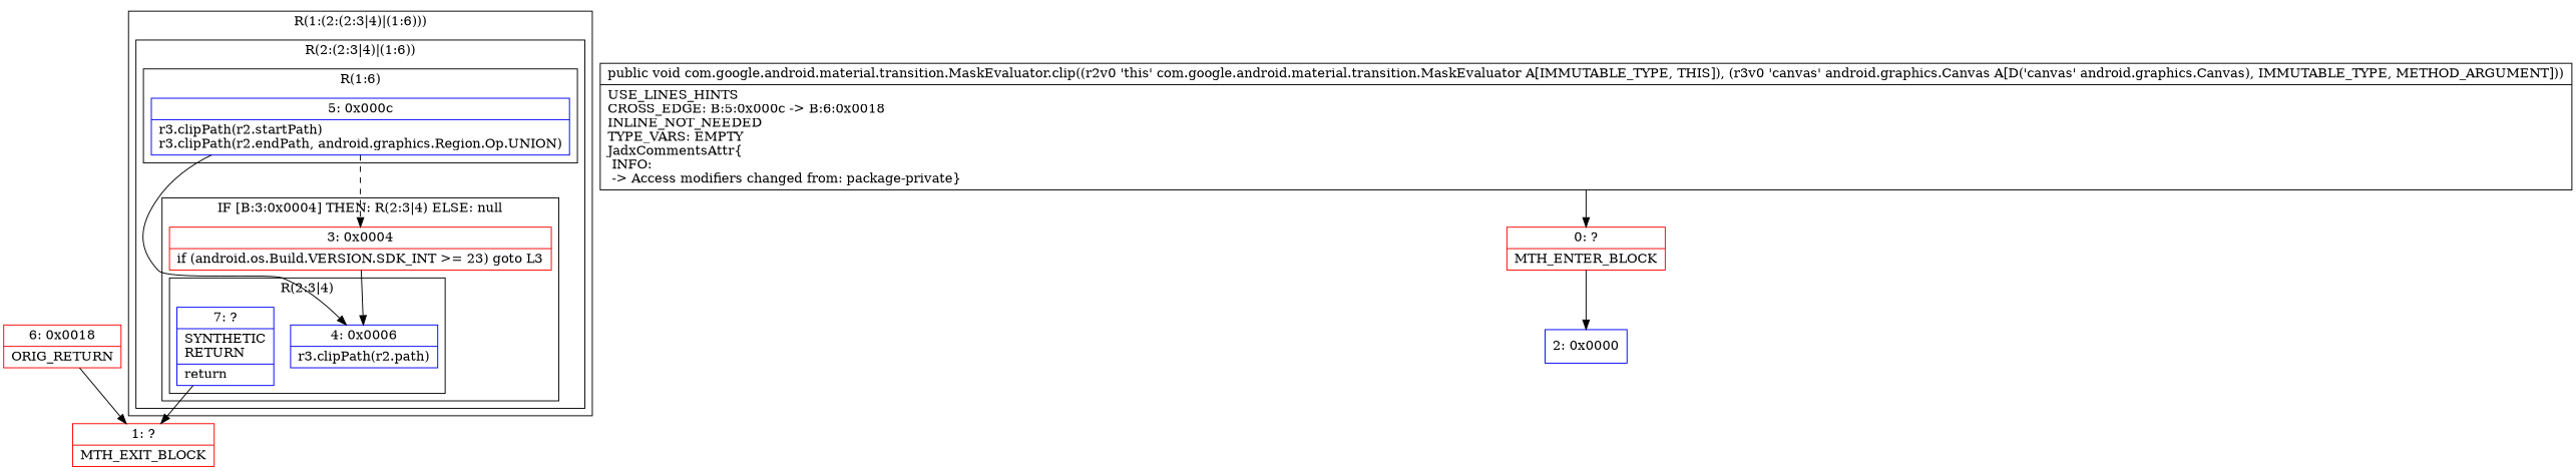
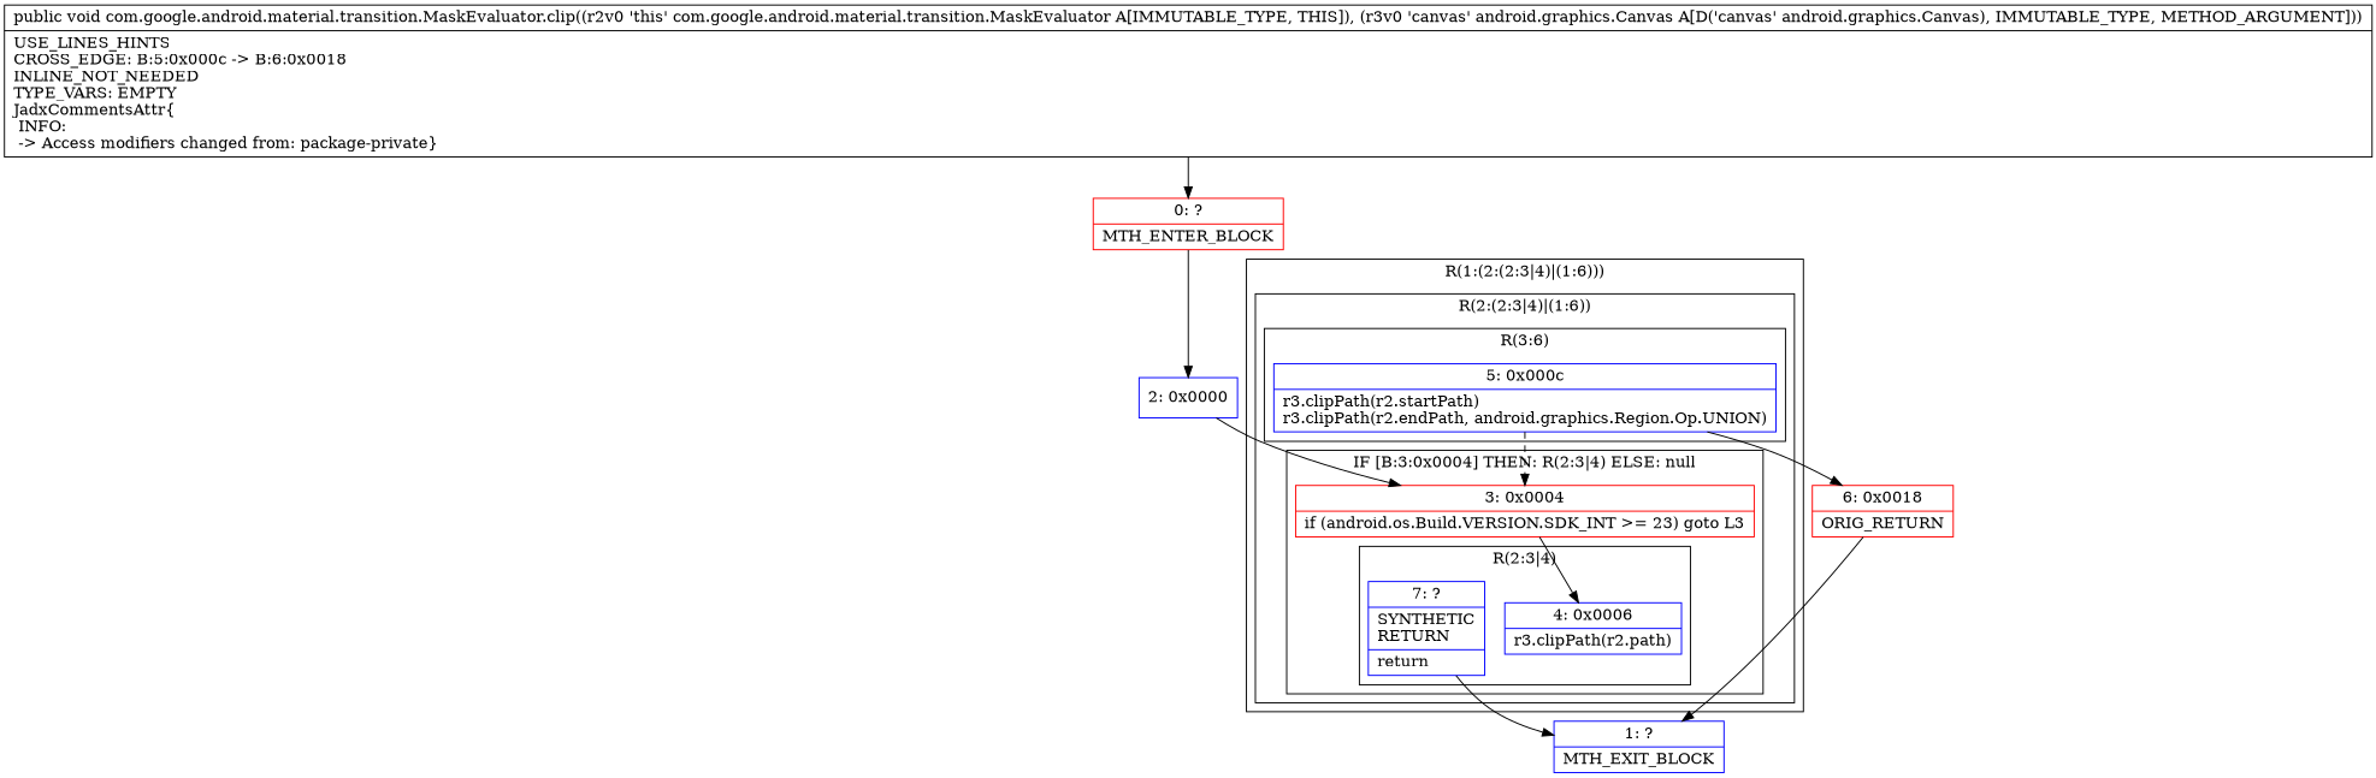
  digraph {
    node [color=blue shape=record]
    n1 [label="{4\:\ 0x0006|r3.clipPath(r2.path)\l}"]
    n2 [label="{7\:\ ?|SYNTHETIC\lRETURN\l|return\l}"]
    n3 [color=red label="{3\:\ 0x0004|if (android.os.Build.VERSION.SDK_INT \>= 23) goto L3\l}"]
    n4 [label="{5\:\ 0x000c|r3.clipPath(r2.startPath)\lr3.clipPath(r2.endPath, android.graphics.Region.Op.UNION)\l}"]
-   n5 [color=red label="{1\:\ ?|MTH_EXIT_BLOCK\l}"]
+   n5 [label="{1\:\ ?|MTH_EXIT_BLOCK\l}"]
    n6 [color=red label="{6\:\ 0x0018|ORIG_RETURN\l}"]
    n7 [color=red label="{0\:\ ?|MTH_ENTER_BLOCK\l}"]
    n8 [label="{2\:\ 0x0000}"]
    n9 [label="{public void com.google.android.material.transition.MaskEvaluator.clip((r2v0 'this' com.google.android.material.transition.MaskEvaluator A[IMMUTABLE_TYPE, THIS]), (r3v0 'canvas' android.graphics.Canvas A[D('canvas' android.graphics.Canvas), IMMUTABLE_TYPE, METHOD_ARGUMENT]))  | USE_LINES_HINTS\lCROSS_EDGE: B:5:0x000c \-\> B:6:0x0018\lINLINE_NOT_NEEDED\lTYPE_VARS: EMPTY\lJadxCommentsAttr\{\l INFO: \l \-\> Access modifiers changed from: package\-private\}\l}" color=""]
    subgraph cluster_1 {
      label="R(1:(2:(2:3|4)|(1:6)))"
      subgraph cluster_2 {
        label="R(2:(2:3|4)|(1:6))"
        subgraph cluster_3 {
          label="IF [B:3:0x0004] THEN: R(2:3|4) ELSE: null"
          n3
          subgraph cluster_4 {
            label="R(2:3|4)"
            n1
            n2
          }
        }
        subgraph cluster_5 {
-         label="R(1:6)"
+         label="R(3:6)"
          n4
        }
      }
    }
    n2 -> n5
    n3 -> n1
    n4 -> n3 [style=dashed]
-   n4 -> n1
+   n4 -> n6
    n6 -> n5
    n7 -> n8
+   n8 -> n3
    n9 -> n7
  }
